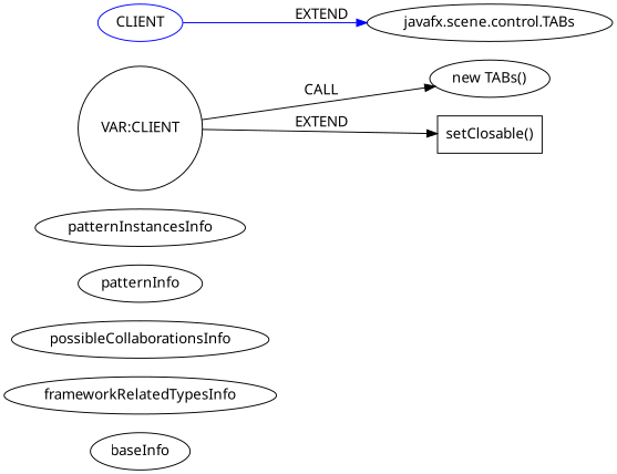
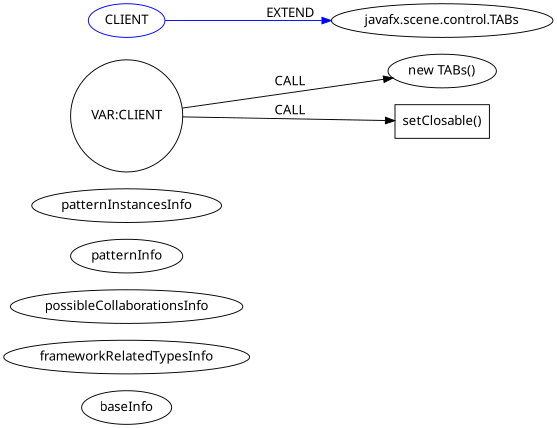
  digraph {
    fontname="Noto Sans"
    rankdir=LR
    node [fontname="Noto Sans"]
    edge [fontname="Noto Sans"]
    baseInfo [category=pattern graphId=3519 isAnonymous=false possibleRelation=false]
    frameworkRelatedTypesInfo
    possibleCollaborationsInfo
    patternInfo [frequency=3.0 patternRootClient=null]
    patternInstancesInfo [0="dony1990-ProsDesktop~/dony1990-ProsDesktop/ProsDesktop-master/src/nicon/NiconDesktop/guifx/NiconNavigator/NavegadorController.java~void AddTabsChangeListener()~2564" 1="dony1990-ProsDesktop~/dony1990-ProsDesktop/ProsDesktop-master/src/nicon/NiconDesktop/guifx/NiconNavigator/NavegadorController.java~void AddWebsChangeListener()~2566" 2="dony1990-ProsDesktop~/dony1990-ProsDesktop/ProsDesktop-master/src/nicon/NiconDesktop/guifx/NiconNavigator/NavegadorController.java~NavegadorController~2563"]
    n6 [isFrameworkType=false label="new TABs()" vertexType=CONSTRUCTOR_CALL]
    n7 [isFrameworkType=false label="VAR:CLIENT" shape=circle vertexType=VARIABLE_EXPRESION]
    n8 [isFrameworkType=false label="setClosable()" shape=box vertexType=INSIDE_CALL]
    n9 [color=blue isFrameworkType=false label=CLIENT vertexType=REFERENCE_CLIENT_CLASS_DECLARATION]
    n10 [isFrameworkType=false label="javafx.scene.control.TABs" vertexType=FRAMEWORK_CLASS_TYPE]
    n7 -> n6 [label=CALL]
-   n7 -> n8 [label=EXTEND]
+   n7 -> n8 [label=CALL]
    n9 -> n10 [color=blue label=EXTEND]
  }
